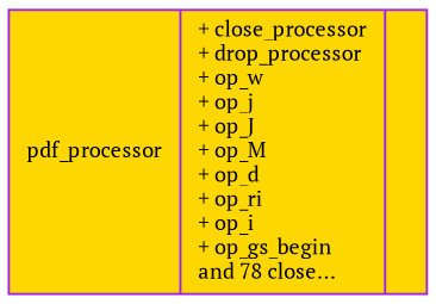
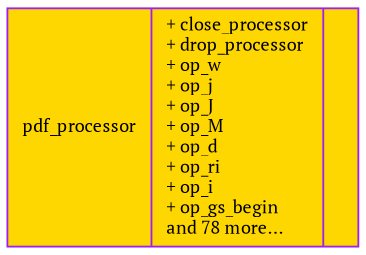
  digraph {
    rankdir=LR
    fontname="PT Serif"
-   n1 [color=purple fillcolor=gold fontcolor=black fontname="PT Serif" fontsize=10 height=0.2 label="{pdf_processor\n|+ close_processor\l+ drop_processor\l+ op_w\l+ op_j\l+ op_J\l+ op_M\l+ op_d\l+ op_ri\l+ op_i\l+ op_gs_begin\land 78 close...\l|}" shape=record style=filled width=0.4]
+   n1 [color=purple fillcolor=gold fontcolor=black fontname="PT Serif" fontsize=10 height=0.2 label="{pdf_processor\n|+ close_processor\l+ drop_processor\l+ op_w\l+ op_j\l+ op_J\l+ op_M\l+ op_d\l+ op_ri\l+ op_i\l+ op_gs_begin\land 78 more...\l|}" shape=record style=filled width=0.4]
  }
